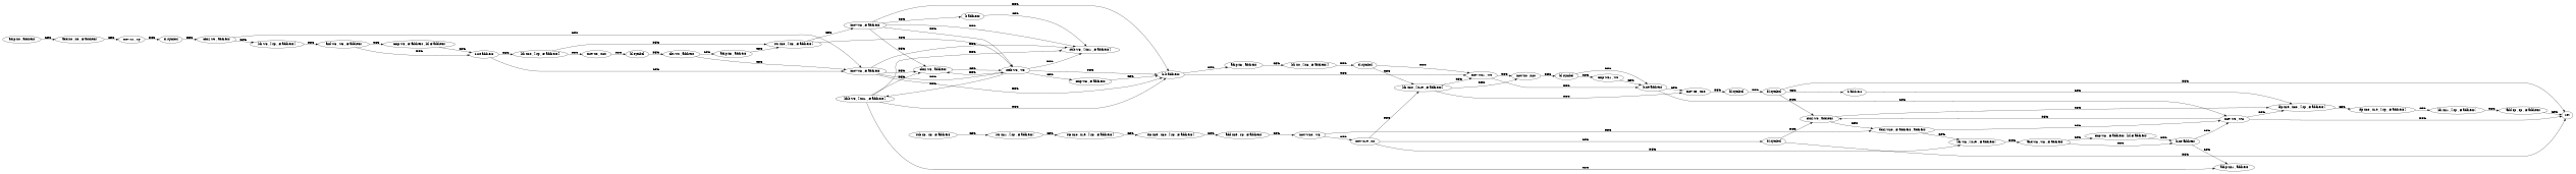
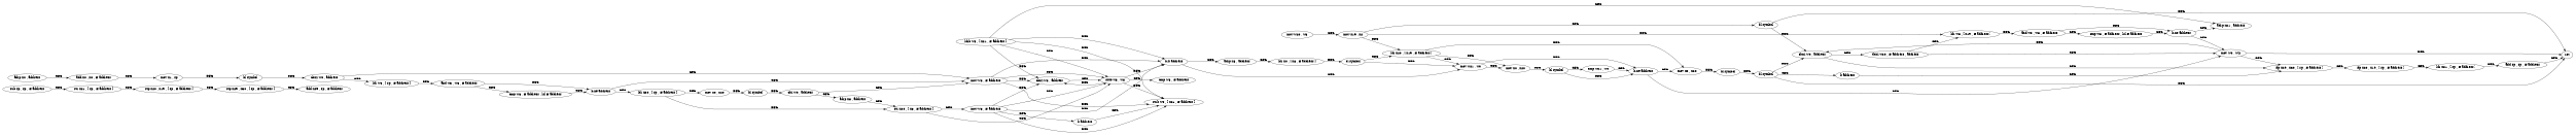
  digraph {
    rankdir=LR
    n1 [label="sub sp , sp , # address"]
    n2 [label="str x21 , [ sp , # address ]"]
    n3 [label="stp x20 , x19 , [ sp , # address ]"]
    n4 [label="stp x29 , x30 , [ sp , # address ]"]
    n5 [label="add x29 , sp , # address"]
    n6 [label="mov w20 , w3"]
    n7 [label="mov x19 , x2"]
    n8 [label="tbnz w20 , # address , address"]
    n9 [label="bl symbol"]
    n10 [label="ldr w8 , [ x19 , # address ]"]
    n11 [label="ldr x20 , [ x19 , # address ]"]
    n12 [label="mov w0 , wzr"]
    n13 [label="cbnz w0 , address"]
    n14 [label=ret]
    n15 [label="and w8 , w8 , # address"]
    n16 [label="mov w21 , w0"]
    n17 [label="mov x0 , x20"]
    n18 [label="mov x0 , x20"]
    n19 [label="ldp x29 , x30 , [ sp , # address ]"]
    n20 [label="ldp x20 , x19 , [ sp , # address ]"]
    n21 [label="ldr x21 , [ sp , # address ]"]
    n22 [label="add sp , sp , # address"]
    n23 [label="cmp w8 , # address , lsl # address"]
    n24 [label="b.ne address"]
    n25 [label="adrp x21 , address"]
    n26 [label="ldrb w8 , [ x21 , # address ]"]
    n27 [label="cbnz w8 , address"]
    n28 [label="sxtb w8 , w8"]
    n29 [label="b.lt address"]
    n30 [label="strb w8 , [ x21 , # address ]"]
    n31 [label="cmp w8 , # address"]
    n32 [label="adrp x8 , address"]
    n33 [label="adrp x0 , address"]
    n34 [label="add x0 , x0 , # address"]
    n35 [label="mov x1 , sp"]
    n36 [label="ldr x0 , [ x8 , # address ]"]
    n37 [label="bl symbol"]
    n38 [label="bl symbol"]
    n39 [label="cbnz w0 , address"]
    n40 [label="mov w8 , # address"]
    n41 [label="ldr w8 , [ sp , # address ]"]
    n42 [label="and w8 , w8 , # address"]
    n43 [label="cmp w8 , # address , lsl # address"]
    n44 [label="b.ne address"]
    n45 [label="b.ne address"]
    n46 [label="bl symbol"]
    n47 [label="bl symbol"]
    n48 [label="cmp w21 , w0"]
    n49 [label="bl symbol"]
    n50 [label="ldr x20 , [ sp , # address ]"]
    n51 [label="mov x0 , x20"]
    n52 [label="str x20 , [ x8 , # address ]"]
    n53 [label="bl symbol"]
    n54 [label="mov w8 , # address"]
    n55 [label="b address"]
    n56 [label="cbz w0 , address"]
    n57 [label="adrp x8 , address"]
    n58 [label="b address"]
    n1 -> n2 [label=CFG]
    n2 -> n3 [label=CFG]
    n3 -> n4 [label=CFG]
    n4 -> n5 [label=CFG]
-   n5 -> n6 [label=CFG]
    n6 -> n7 [label=CFG]
-   n6 -> n8 [label=DFG]
    n7 -> n9 [label=CFG]
    n7 -> n10 [label=DFG]
    n7 -> n11 [label=DFG]
    n8 -> n10 [label=CFG]
    n8 -> n12 [label=CFG]
    n9 -> n13 [label=DFG]
    n9 -> n14 [label=DFG]
    n10 -> n15 [label=DFG]
    n11 -> n16 [label=CFG]
    n11 -> n17 [label=DFG]
    n11 -> n18 [label=DFG]
    n12 -> n13 [label=DFG]
    n12 -> n14 [label=DFG]
    n12 -> n19 [label=CFG]
    n13 -> n8 [label=CFG]
    n13 -> n19 [label=CFG]
    n15 -> n23 [label=CFG]
    n15 -> n24 [label=DFG]
    n16 -> n17 [label=CFG]
    n16 -> n45 [label=DFG]
    n17 -> n46 [label=DFG]
    n18 -> n47 [label=DFG]
    n19 -> n20 [label=CFG]
    n20 -> n21 [label=CFG]
    n21 -> n22 [label=CFG]
    n22 -> n14 [label=CFG]
    n23 -> n24 [label=CFG]
    n24 -> n12 [label=CFG]
    n24 -> n25 [label=CFG]
    n26 -> n25 [label=CFG]
    n26 -> n27 [label=DFG]
-   n28 -> n26 [label=DFG]
+   n26 -> n28 [label=DFG]
    n26 -> n29 [label=DFG]
    n26 -> n30 [label=DFG]
    n27 -> n28 [label=CFG]
    n28 -> n27 [label=DFG]
    n28 -> n29 [label=DFG]
    n28 -> n30 [label=DFG]
    n28 -> n31 [label=CFG]
    n29 -> n16 [label=CFG]
    n29 -> n32 [label=CFG]
-   n31 -> n29 [label=CFG]
    n32 -> n36 [label=CFG]
    n33 -> n34 [label=CFG]
    n34 -> n35 [label=CFG]
    n35 -> n38 [label=DFG]
    n36 -> n37 [label=DFG]
    n37 -> n11 [label=CFG]
    n37 -> n16 [label=DFG]
    n38 -> n39 [label=DFG]
    n39 -> n40 [label=CFG]
    n39 -> n41 [label=CFG]
    n40 -> n27 [label=DFG]
    n40 -> n28 [label=DFG]
    n40 -> n29 [label=DFG]
    n40 -> n30 [label=DFG]
    n41 -> n42 [label=DFG]
    n42 -> n43 [label=CFG]
    n42 -> n44 [label=DFG]
    n43 -> n44 [label=CFG]
    n44 -> n40 [label=CFG]
    n44 -> n50 [label=CFG]
    n45 -> n12 [label=CFG]
    n45 -> n18 [label=CFG]
    n46 -> n45 [label=DFG]
    n46 -> n48 [label=CFG]
    n47 -> n49 [label=DFG]
    n48 -> n45 [label=CFG]
    n49 -> n13 [label=DFG]
    n49 -> n14 [label=DFG]
    n49 -> n55 [label=CFG]
    n50 -> n51 [label=DFG]
    n50 -> n52 [label=DFG]
    n51 -> n53 [label=DFG]
    n52 -> n28 [label=CFG]
    n52 -> n54 [label=CFG]
    n53 -> n56 [label=DFG]
    n54 -> n27 [label=DFG]
    n54 -> n28 [label=DFG]
    n54 -> n29 [label=DFG]
    n54 -> n30 [label=DFG]
    n54 -> n58 [label=CFG]
    n55 -> n19 [label=CFG]
    n56 -> n40 [label=CFG]
    n56 -> n57 [label=CFG]
    n57 -> n52 [label=CFG]
    n58 -> n30 [label=CFG]
  }
